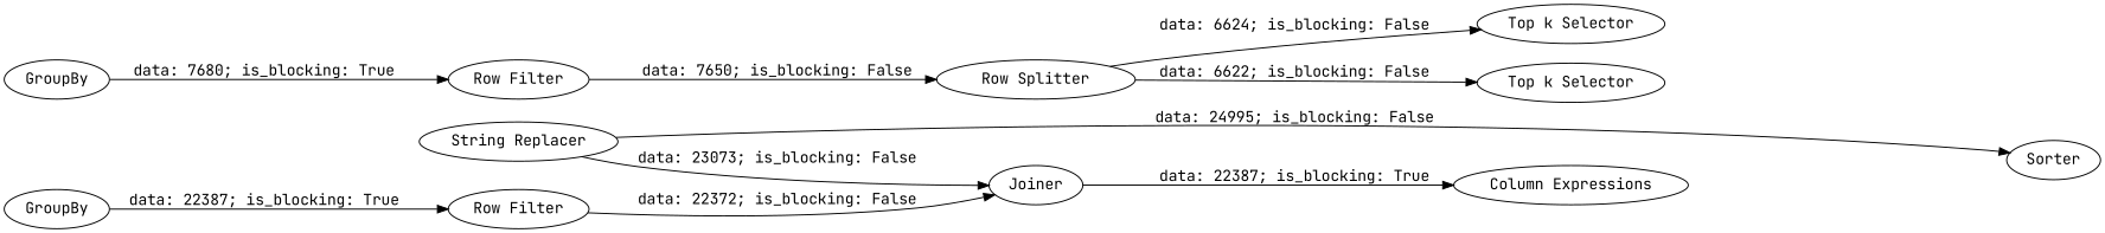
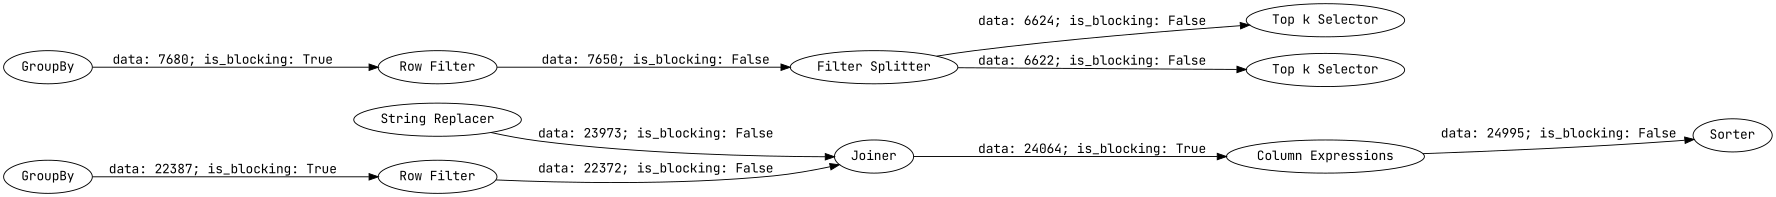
  digraph {
    fontname="JetBrains Mono"
    rankdir=LR
    node [fontname="JetBrains Mono"]
    edge [fontname="JetBrains Mono"]
    n1 [label=Joiner]
    n2 [label="Column Expressions"]
    n3 [label=Sorter]
    n4 [label="Row Filter"]
    n5 [label="String Replacer"]
    n6 [label=GroupBy]
    n7 [label="Row Filter"]
-   n8 [label="Row Splitter"]
+   n8 [label="Filter Splitter"]
    n9 [label=GroupBy]
    n10 [label="Top k Selector"]
    n11 [label="Top k Selector"]
-   n1 -> n2 [label="data: 22387; is_blocking: True"]
-   n5 -> n3 [label="data: 24995; is_blocking: False"]
+   n1 -> n2 [label="data: 24064; is_blocking: True"]
+   n2 -> n3 [label="data: 24995; is_blocking: False"]
    n4 -> n1 [label="data: 22372; is_blocking: False"]
-   n5 -> n1 [label="data: 23073; is_blocking: False"]
+   n5 -> n1 [label="data: 23973; is_blocking: False"]
    n6 -> n7 [label="data: 7680; is_blocking: True"]
    n7 -> n8 [label="data: 7650; is_blocking: False"]
    n8 -> n10 [label="data: 6624; is_blocking: False"]
    n8 -> n11 [label="data: 6622; is_blocking: False"]
    n9 -> n4 [label="data: 22387; is_blocking: True"]
  }
